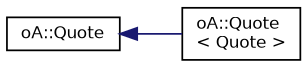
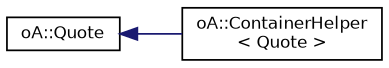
  digraph {
    rankdir=LR
    node [color=black fillcolor=white fontname=Helvetica fontsize=10 shape=record style=filled]
    n1 [height=0.2 label="oA::Quote" width=0.4]
-   n2 [height=0.2 label="oA::Quote\l\< Quote \>" width=0.4]
+   n2 [height=0.2 label="oA::ContainerHelper\l\< Quote \>" width=0.4]
    n1 -> n2 [color=midnightblue dir=back fontname=Helvetica fontsize=10 labelfontname=Helvetica labelfontsize=10 style=solid]
  }
